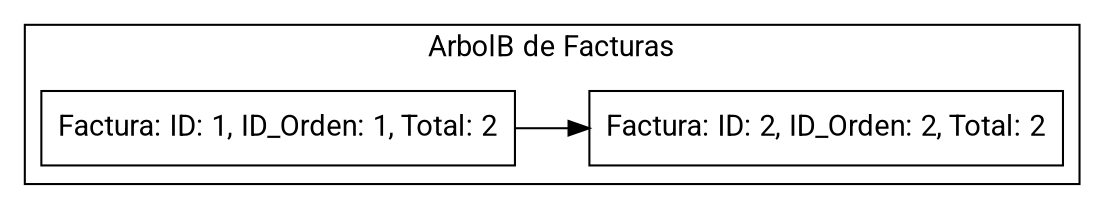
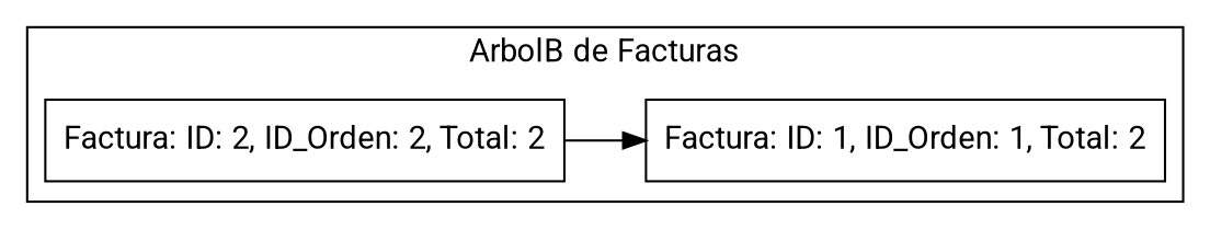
  digraph {
    rankdir=LR
    fontname=Roboto
    node [shape=record fontname=Roboto]
    n1 [label="{<data> Factura: ID: 2, ID_Orden: 2, Total: 2}"]
    n2 [label="{<data> Factura: ID: 1, ID_Orden: 1, Total: 2}"]
    subgraph cluster_1 {
      label="ArbolB de Facturas"
      n1
      n2
    }
-   n2 -> n1 [fontname=Roboto]
+   n1 -> n2 [fontname=Roboto]
  }
